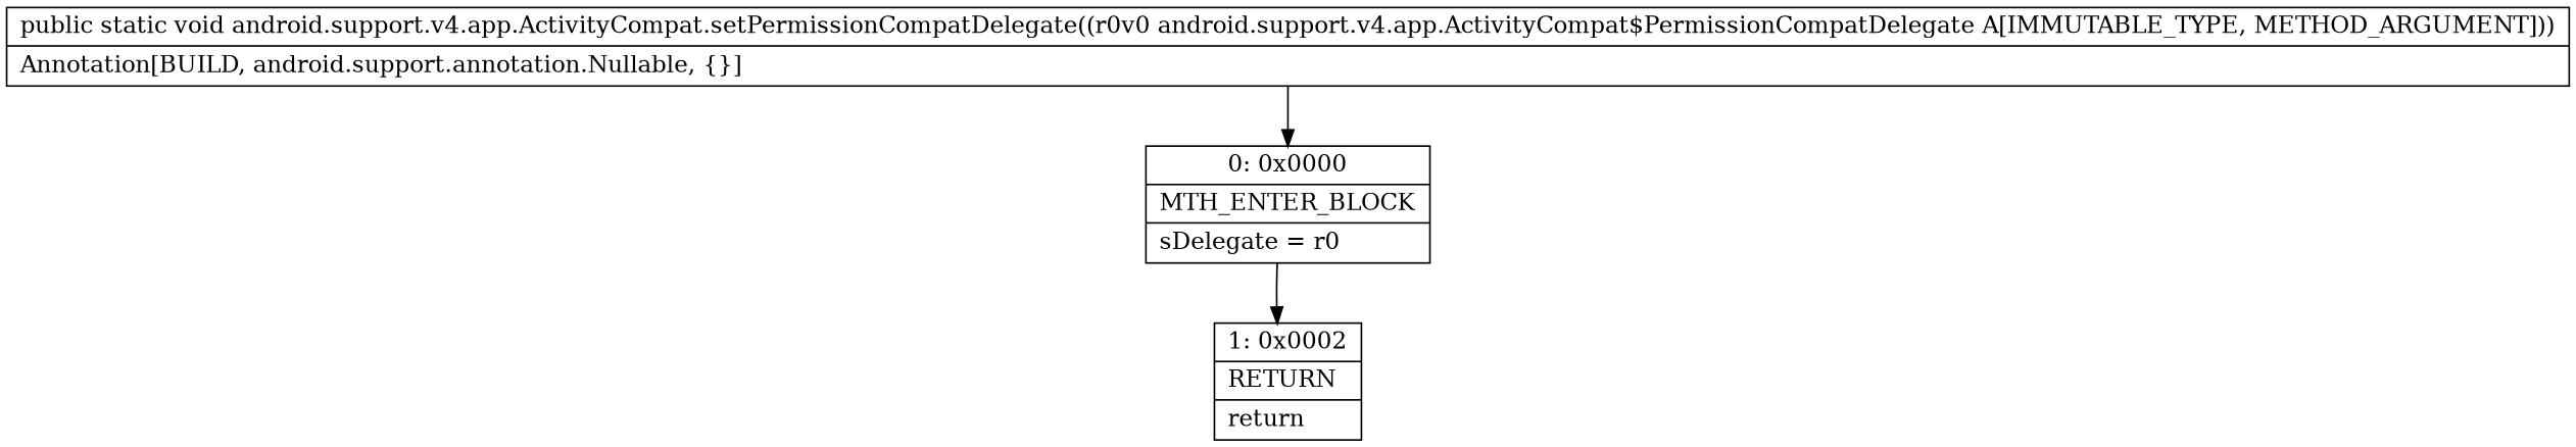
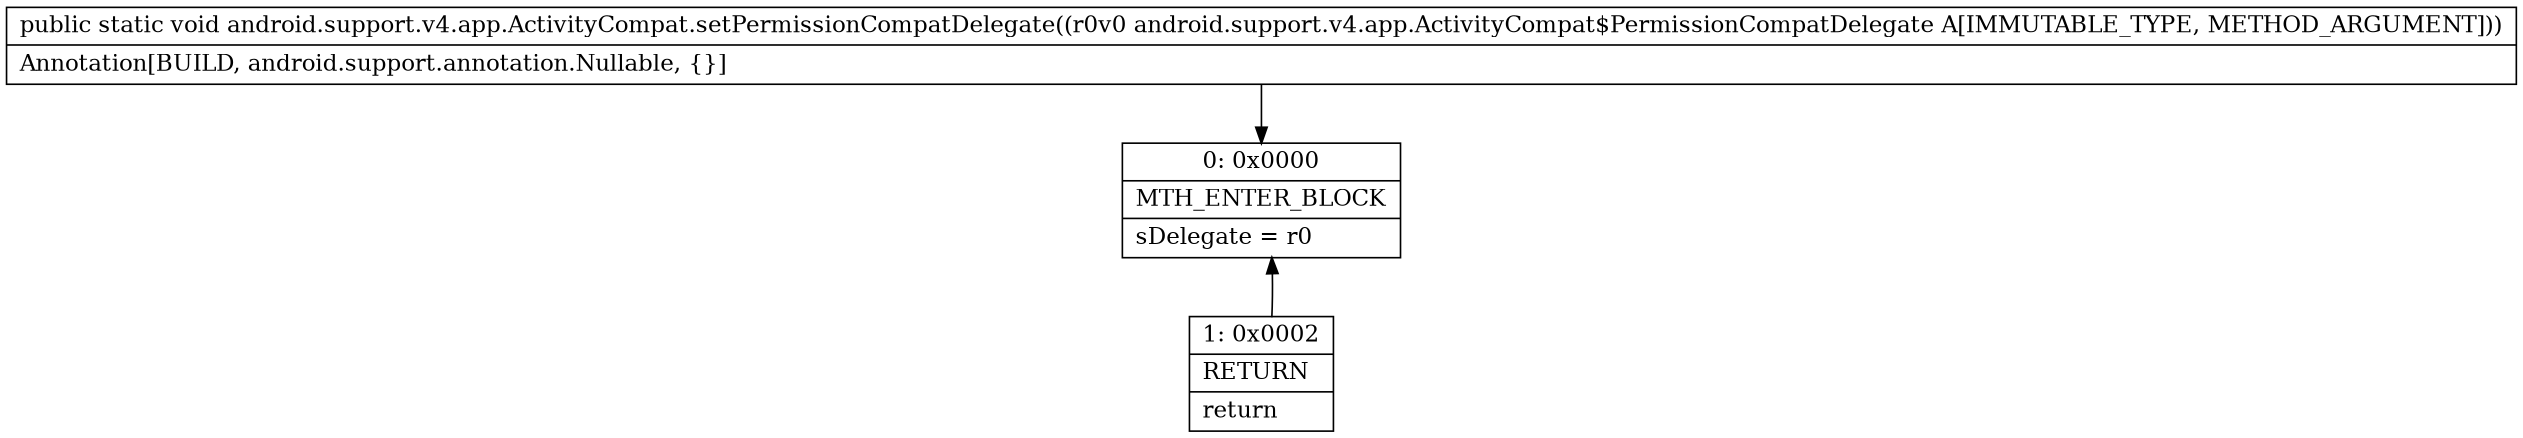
  digraph {
    fontname="DejaVu Serif"
    node [shape=record fontname="DejaVu Serif"]
    edge [fontname="DejaVu Serif"]
    n1 [label="{0\:\ 0x0000|MTH_ENTER_BLOCK\l|sDelegate = r0\l}"]
    n2 [label="{1\:\ 0x0002|RETURN\l|return\l}"]
    n3 [label="{public static void android.support.v4.app.ActivityCompat.setPermissionCompatDelegate((r0v0 android.support.v4.app.ActivityCompat$PermissionCompatDelegate A[IMMUTABLE_TYPE, METHOD_ARGUMENT]))  | Annotation[BUILD, android.support.annotation.Nullable, \{\}]\l}"]
-   n1 -> n2
+   n2 -> n1
    n3 -> n1
  }
